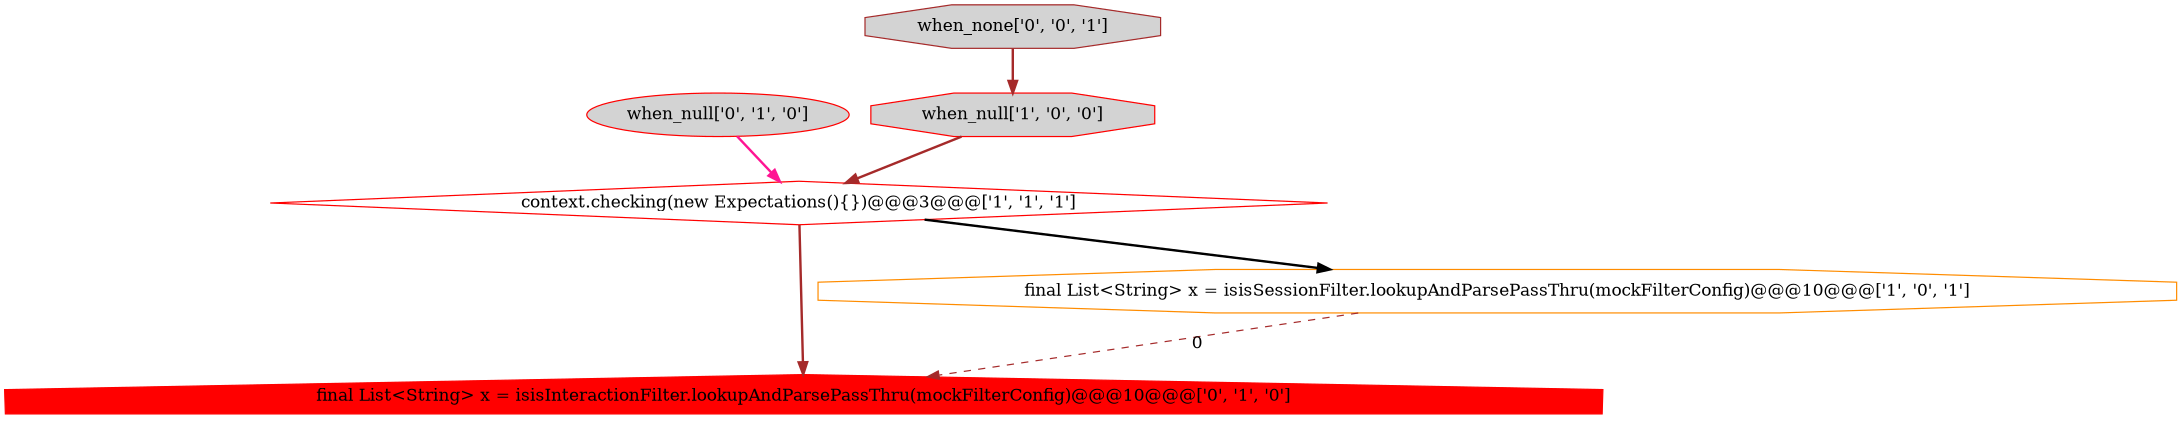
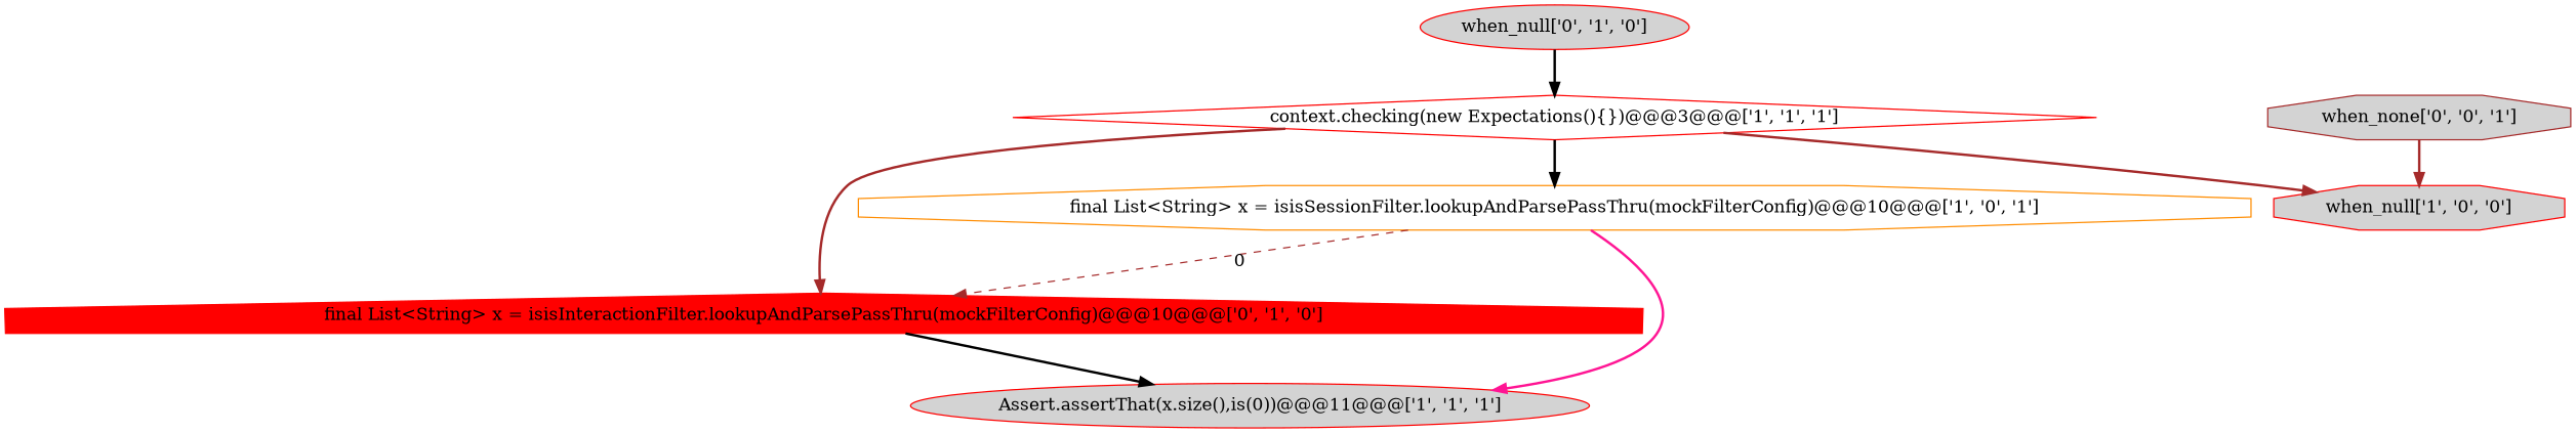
  digraph {
    node [color=red fillcolor=lightgray shape=octagon style=filled]
    edge [color=brown style=bold]
    n1 [label="when_null['0', '1', '0']" shape=ellipse]
    n2 [fillcolor=white label="context.checking(new Expectations(){})@@@3@@@['1', '1', '1']" shape=diamond]
    n3 [fillcolor=red label="final List<String> x = isisInteractionFilter.lookupAndParsePassThru(mockFilterConfig)@@@10@@@['0', '1', '0']" shape=house]
    n4 [color=darkorange fillcolor=white label="final List<String> x = isisSessionFilter.lookupAndParsePassThru(mockFilterConfig)@@@10@@@['1', '0', '1']"]
+   n5 [label="Assert.assertThat(x.size(),is(0))@@@11@@@['1', '1', '1']" shape=ellipse]
    n6 [color=brown label="when_none['0', '0', '1']"]
    n7 [label="when_null['1', '0', '0']"]
-   n1 -> n2 [color=deeppink]
+   n1 -> n2 [color=black]
    n2 -> n3
    n2 -> n4 [color=black]
+   n3 -> n5 [color=black]
    n4 -> n3 [label=0 style=dashed]
+   n4 -> n5 [color=deeppink]
    n6 -> n7
-   n7 -> n2
+   n2 -> n7
  }
